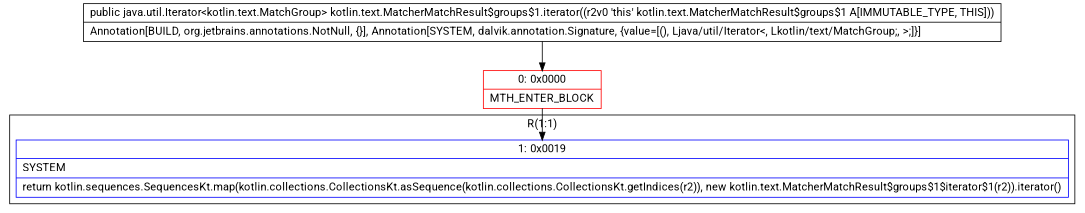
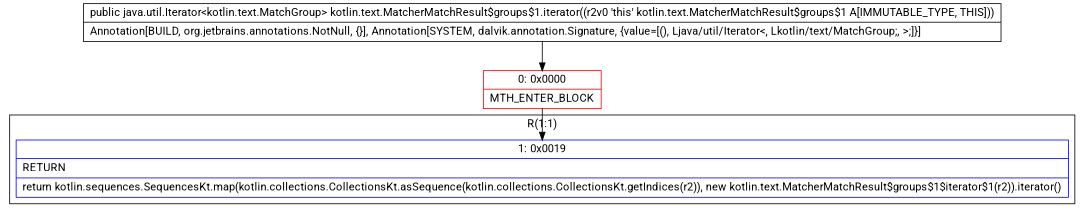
  digraph {
    fontname=Roboto
    node [shape=record fontname=Roboto]
    edge [fontname=Roboto]
-   n1 [color=blue label="{1\:\ 0x0019|SYSTEM\l|return kotlin.sequences.SequencesKt.map(kotlin.collections.CollectionsKt.asSequence(kotlin.collections.CollectionsKt.getIndices(r2)), new kotlin.text.MatcherMatchResult$groups$1$iterator$1(r2)).iterator()\l}"]
+   n1 [color=blue label="{1\:\ 0x0019|RETURN\l|return kotlin.sequences.SequencesKt.map(kotlin.collections.CollectionsKt.asSequence(kotlin.collections.CollectionsKt.getIndices(r2)), new kotlin.text.MatcherMatchResult$groups$1$iterator$1(r2)).iterator()\l}"]
    n2 [color=red label="{0\:\ 0x0000|MTH_ENTER_BLOCK\l}"]
    n3 [label="{public java.util.Iterator\<kotlin.text.MatchGroup\> kotlin.text.MatcherMatchResult$groups$1.iterator((r2v0 'this' kotlin.text.MatcherMatchResult$groups$1 A[IMMUTABLE_TYPE, THIS]))  | Annotation[BUILD, org.jetbrains.annotations.NotNull, \{\}], Annotation[SYSTEM, dalvik.annotation.Signature, \{value=[(), Ljava\/util\/Iterator\<, Lkotlin\/text\/MatchGroup;, \>;]\}]\l}"]
    subgraph cluster_1 {
      label="R(1:1)"
      n1
    }
    n2 -> n1
    n3 -> n2
  }
